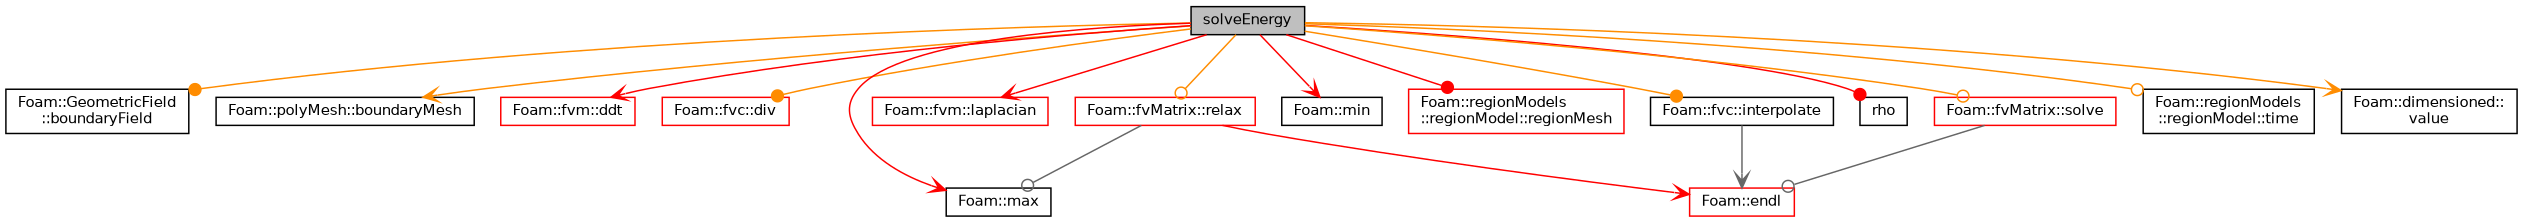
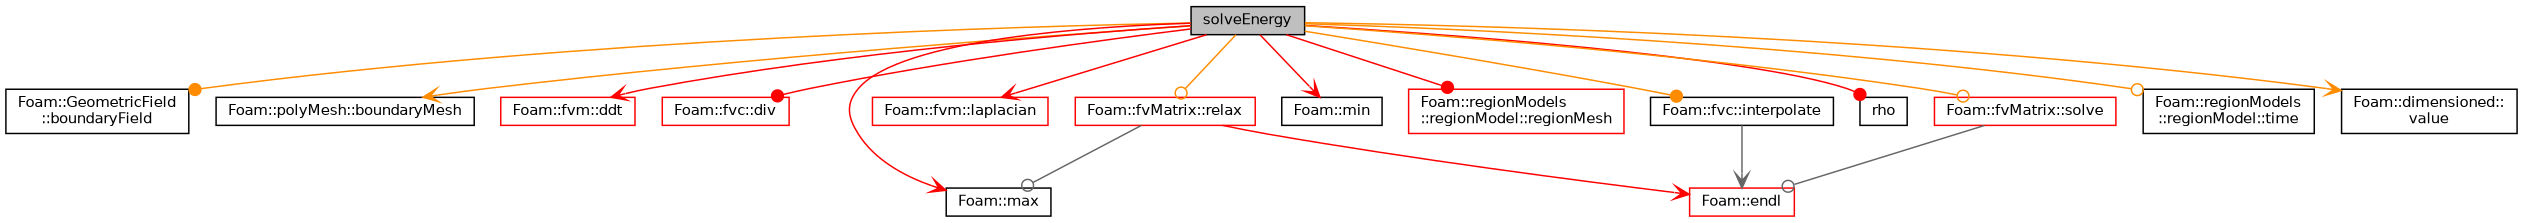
  digraph {
    rankdir=TB
    node [color=black fontname=Helvetica fontsize=10 shape=record]
    edge [arrowhead=vee color=red fontname=Helvetica fontsize=10 labelfontname=Helvetica labelfontsize=10 style=solid]
    n1 [fillcolor=grey75 fontcolor=black height=0.2 label=solveEnergy style=filled width=0.4]
    n2 [height=0.2 label="Foam::GeometricField\l::boundaryField" width=0.4]
    n3 [height=0.2 label="Foam::polyMesh::boundaryMesh" width=0.4]
    n4 [color=red height=0.2 label="Foam::fvm::ddt" width=0.4]
    n5 [color=red height=0.2 label="Foam::fvc::div" width=0.4]
    n6 [height=0.2 label="Foam::fvc::interpolate" width=0.4]
    n7 [color=red height=0.2 label="Foam::fvm::laplacian" width=0.4]
    n8 [height=0.2 label="Foam::max" width=0.4]
    n9 [height=0.2 label="Foam::min" width=0.4]
    n10 [color=red height=0.2 label="Foam::regionModels\l::regionModel::regionMesh" width=0.4]
    n11 [color=red height=0.2 label="Foam::fvMatrix::relax" width=0.4]
    n12 [height=0.2 label=rho width=0.4]
    n13 [color=red height=0.2 label="Foam::fvMatrix::solve" width=0.4]
    n14 [height=0.2 label="Foam::regionModels\l::regionModel::time" width=0.4]
    n15 [height=0.2 label="Foam::dimensioned::\lvalue" width=0.4]
    n16 [color=red height=0.2 label="Foam::endl" width=0.4]
    n1 -> n2 [arrowhead=dot color=darkorange]
    n1 -> n3 [color=darkorange]
    n1 -> n4
-   n1 -> n5 [arrowhead=dot color=darkorange]
+   n1 -> n5 [arrowhead=dot]
    n1 -> n6 [arrowhead=dot color=darkorange]
    n1 -> n7
    n1 -> n8
    n1 -> n9
    n1 -> n10 [arrowhead=dot]
    n1 -> n11 [arrowhead=odot color=darkorange]
    n1 -> n12 [arrowhead=dot]
    n1 -> n13 [arrowhead=odot color=darkorange]
    n1 -> n14 [arrowhead=odot color=darkorange]
    n1 -> n15 [color=darkorange]
    n6 -> n16 [color=gray40]
    n11 -> n8 [arrowhead=odot color=gray40]
    n11 -> n16
    n13 -> n16 [arrowhead=odot color=gray40]
  }
